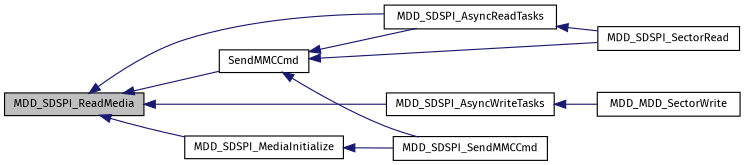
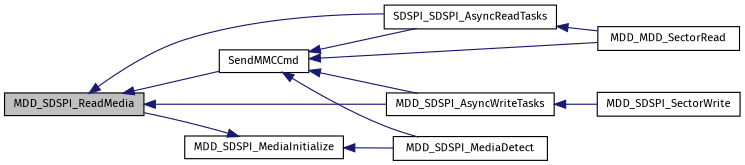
  digraph {
    fontname="Fira Sans"
    rankdir=LR
    node [color=black fillcolor=white fontname="Fira Sans" fontsize=10 shape=record style=filled]
    edge [color=midnightblue dir=back fontname="Fira Sans" fontsize=10 labelfontname=Helvetica labelfontsize=10 style=solid]
    n1 [fillcolor=grey75 fontcolor=black height=0.2 label=MDD_SDSPI_ReadMedia width=0.4]
    n2 [height=0.2 label=SendMMCCmd width=0.4]
-   n3 [height=0.2 label=MDD_SDSPI_AsyncReadTasks width=0.4]
+   n3 [height=0.2 label=SDSPI_SDSPI_AsyncReadTasks width=0.4]
    n4 [height=0.2 label=MDD_SDSPI_AsyncWriteTasks width=0.4]
    n5 [height=0.2 label=MDD_SDSPI_MediaInitialize width=0.4]
-   n6 [height=0.2 label=MDD_SDSPI_SendMMCCmd width=0.4]
-   n7 [height=0.2 label=MDD_SDSPI_SectorRead width=0.4]
-   n8 [height=0.2 label=MDD_MDD_SectorWrite width=0.4]
+   n6 [height=0.2 label=MDD_SDSPI_MediaDetect width=0.4]
+   n7 [height=0.2 label=MDD_MDD_SectorRead width=0.4]
+   n8 [height=0.2 label=MDD_SDSPI_SectorWrite width=0.4]
    n1 -> n2
    n1 -> n3
    n1 -> n4
-   n1 -> n5
+   n5 -> n1
    n2 -> n3
+   n2 -> n4
    n2 -> n6
    n2 -> n7
    n3 -> n7
    n4 -> n8
    n5 -> n6
  }
